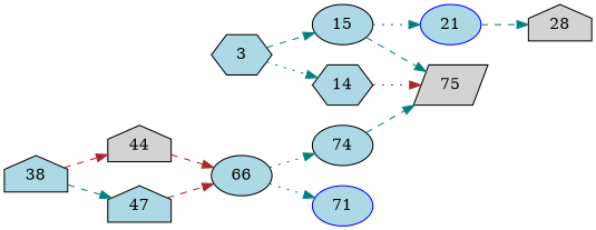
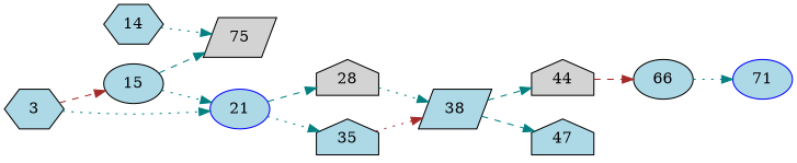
  strict digraph {
    rankdir=LR
    node [color=black fillcolor=lightblue shape=ellipse style=filled]
    edge [color=teal style=dotted]
    3 [entry=true shape=hexagon]
    14 [shape=hexagon]
    15
    75 [fillcolor=lightgrey shape=parallelogram]
    21 [color=blue]
    28 [fillcolor=lightgrey shape=house]
-   38 [shape=house]
+   35 [shape=house]
+   38 [shape=parallelogram]
    44 [fillcolor=lightgrey shape=house]
    47 [shape=house]
    66
    71 [color=blue]
-   74
-   3 -> 14 [cond=true]
-   3 -> 15 [cond=false style=dashed]
-   14 -> 75 [color=brown]
+   3 -> 21 [cond=true]
+   3 -> 15 [color=brown cond=false style=dashed]
+   14 -> 75
    15 -> 75 [cond=false style=dashed]
    15 -> 21 [cond=true]
    21 -> 28 [cond=true style=dashed]
-   38 -> 44 [color=brown cond=true style=dashed]
+   21 -> 35 [cond=false]
+   28 -> 38
+   35 -> 38 [color=brown]
+   38 -> 44 [cond=true style=dashed]
    38 -> 47 [cond=false style=dashed]
    44 -> 66 [color=brown style=dashed]
-   47 -> 66 [color=brown style=dashed]
    66 -> 71 [cond=true]
-   66 -> 74 [cond=false]
-   74 -> 75 [style=dashed]
  }
